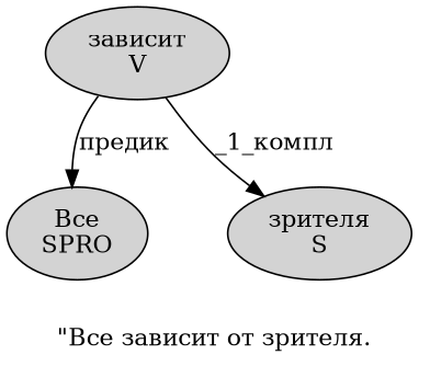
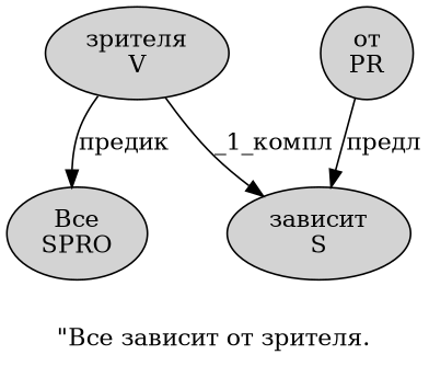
  digraph {
    label="\"Все зависит от зрителя."
    node [fillcolor=lightgray penwidth=1 shape=ellipse style=filled]
    n1 [label="Все\nSPRO"]
-   n2 [label="зависит\nV"]
-   n3 [label="зрителя\nS"]
+   n2 [label="зрителя\nV"]
+   n3 [label="зависит\nS"]
+   n4 [label="от\nPR"]
    n2 -> n1 [label="предик"]
    n2 -> n3 [label="_1_компл"]
+   n4 -> n3 [label="предл"]
  }
